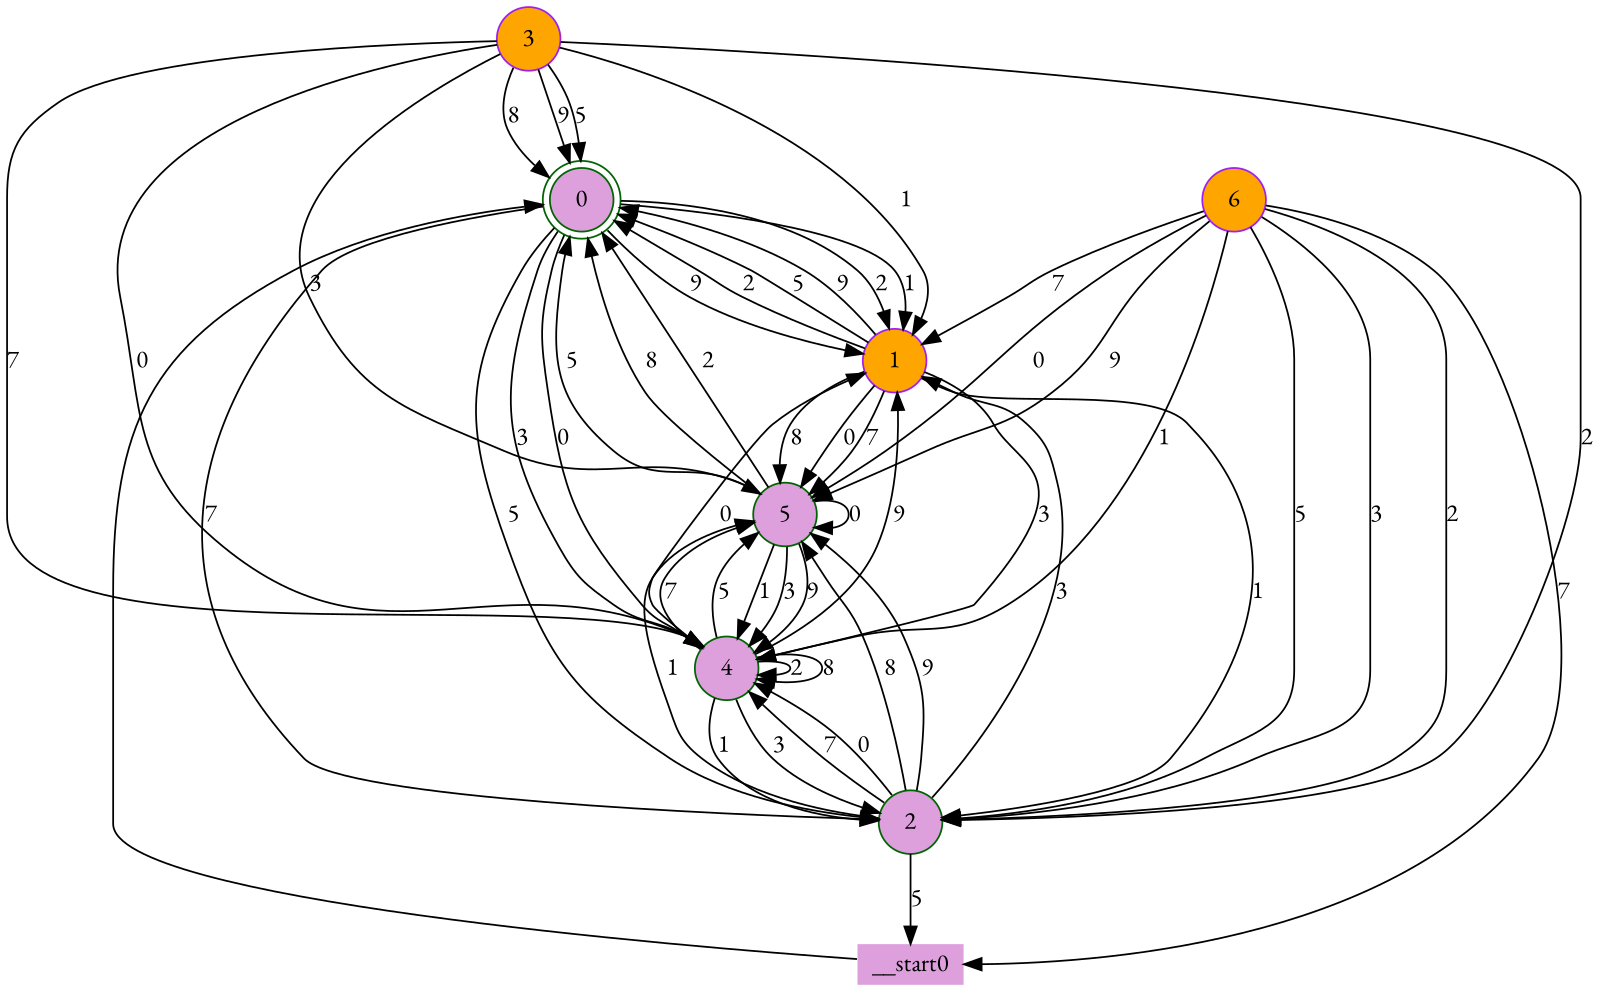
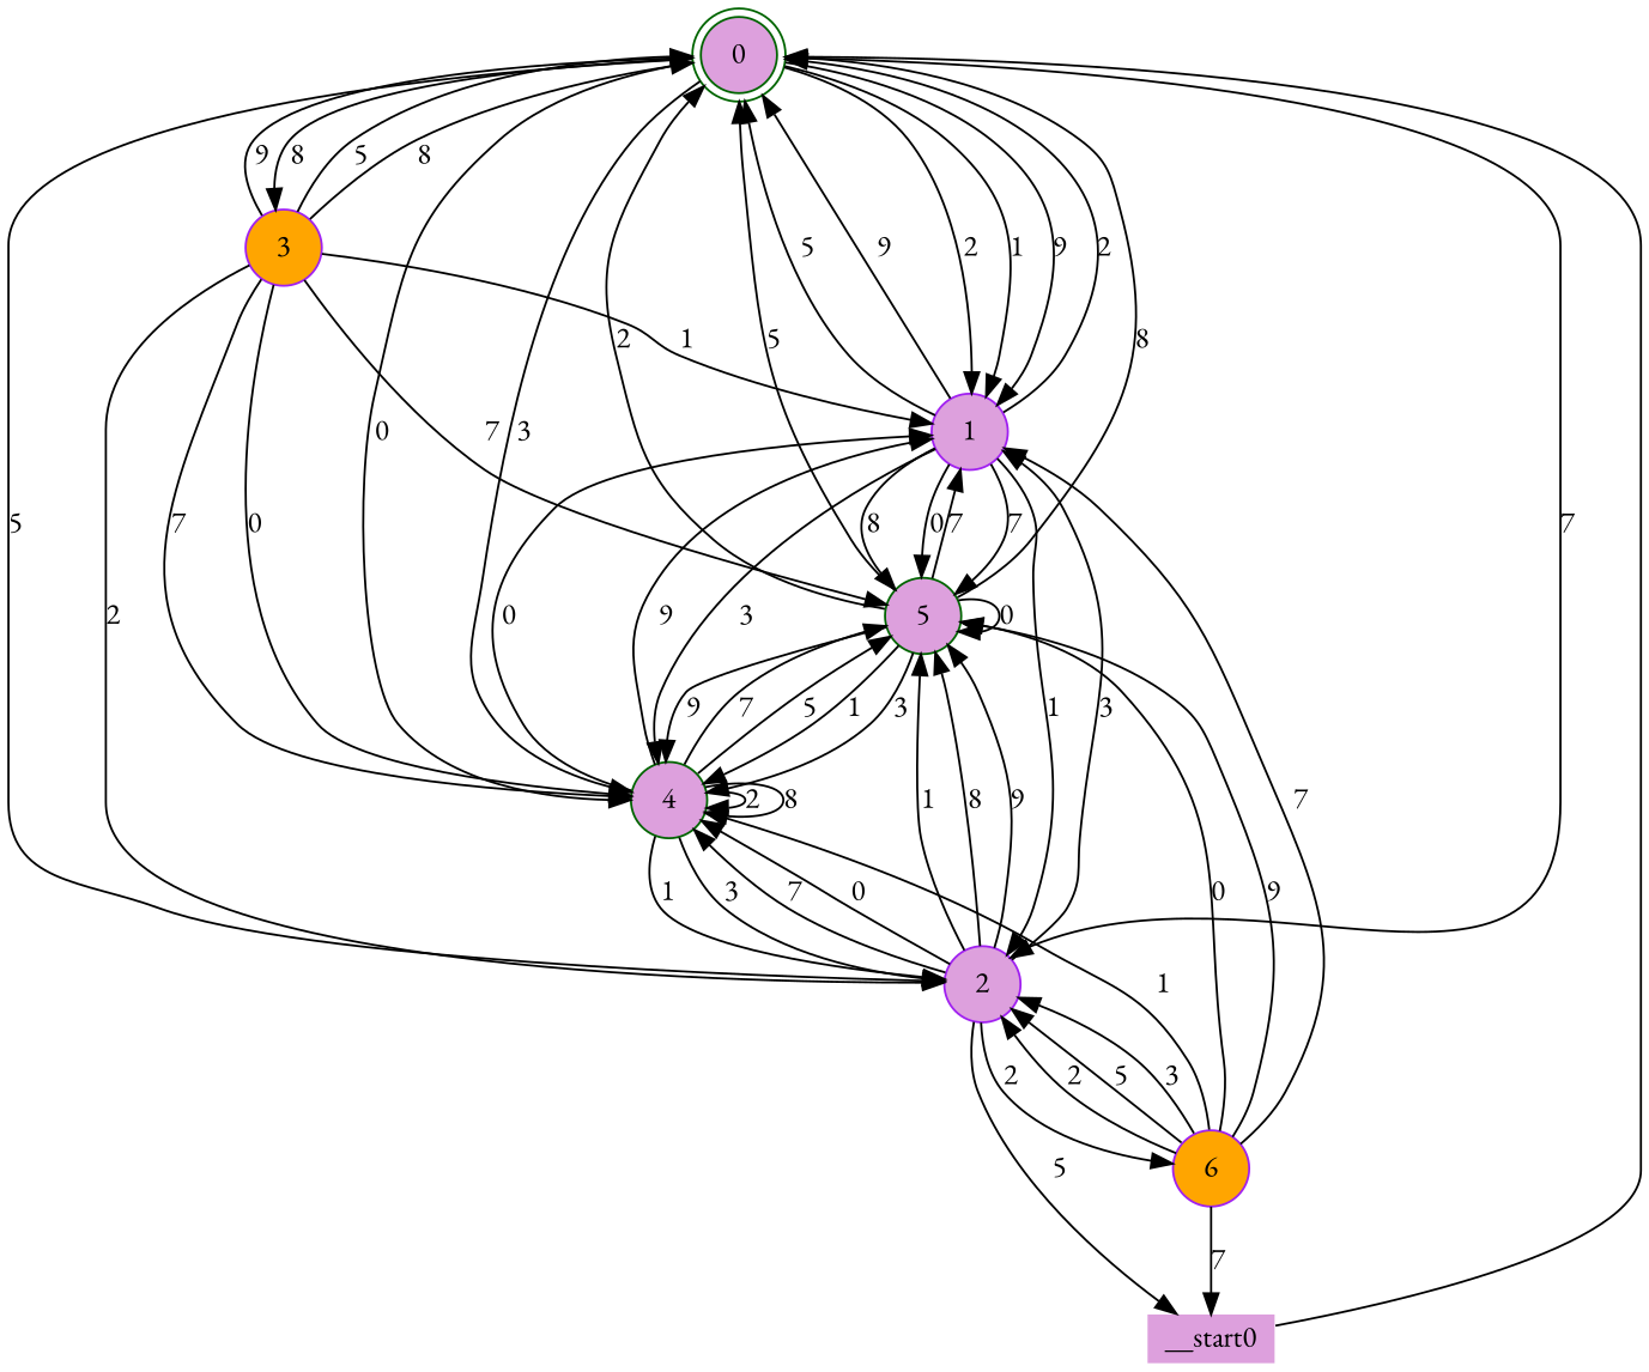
  digraph {
    fontname="EB Garamond"
    node [color=darkgreen fillcolor=plum fontname="EB Garamond" shape=circle style=filled]
    edge [fontname="EB Garamond"]
    n1 [label=0 shape=doublecircle]
-   n2 [color=purple fillcolor=orange label=1]
-   n3 [label=2]
+   n2 [color=purple label=1]
+   n3 [color=purple label=2]
    n4 [color=purple fillcolor=orange label=3]
    n5 [label=4]
    n6 [label=5]
    n7 [color=purple fillcolor=orange label=6]
    __start0 [color=black height=0 shape=none width=0]
    n1 -> n2 [label=2]
    n1 -> n2 [label=1]
    n1 -> n2 [label=9]
    n1 -> n3 [label=7]
    n1 -> n3 [label=5]
+   n1 -> n4 [label=8]
    n1 -> n5 [label=0]
    n1 -> n5 [label=3]
    n2 -> n1 [label=2]
    n2 -> n1 [label=5]
    n2 -> n1 [label=9]
    n2 -> n3 [label=1]
    n2 -> n5 [label=3]
    n2 -> n6 [label=7]
    n2 -> n6 [label=8]
    n2 -> n6 [label=0]
    n3 -> n2 [label=3]
    n3 -> n5 [label=7]
    n3 -> n5 [label=0]
    n3 -> n6 [label=1]
    n3 -> n6 [label=8]
    n3 -> n6 [label=9]
+   n3 -> n7 [label=2]
    n3 -> __start0 [label=5]
    n4 -> n1 [label=5]
    n4 -> n1 [label=8]
    n4 -> n1 [label=9]
    n4 -> n2 [label=1]
    n4 -> n3 [label=2]
    n4 -> n5 [label=7]
    n4 -> n5 [label=0]
-   n4 -> n6 [label=3]
+   n4 -> n6 [label=7]
    n5 -> n2 [label=0]
    n5 -> n2 [label=9]
    n5 -> n3 [label=1]
    n5 -> n3 [label=3]
    n5 -> n5 [label=2]
    n5 -> n5 [label=8]
    n5 -> n6 [label=7]
    n5 -> n6 [label=5]
    n6 -> n1 [label=2]
    n6 -> n1 [label=5]
    n6 -> n1 [label=8]
+   n6 -> n2 [label=7]
    n6 -> n5 [label=1]
    n6 -> n5 [label=3]
    n6 -> n5 [label=9]
    n6 -> n6 [label=0]
    n7 -> n2 [label=7]
    n7 -> n3 [label=2]
    n7 -> n3 [label=5]
    n7 -> n3 [label=3]
    n7 -> n5 [label=1]
    n7 -> n6 [label=0]
    n7 -> n6 [label=9]
    n7 -> __start0 [label=7]
    __start0 -> n1
  }
